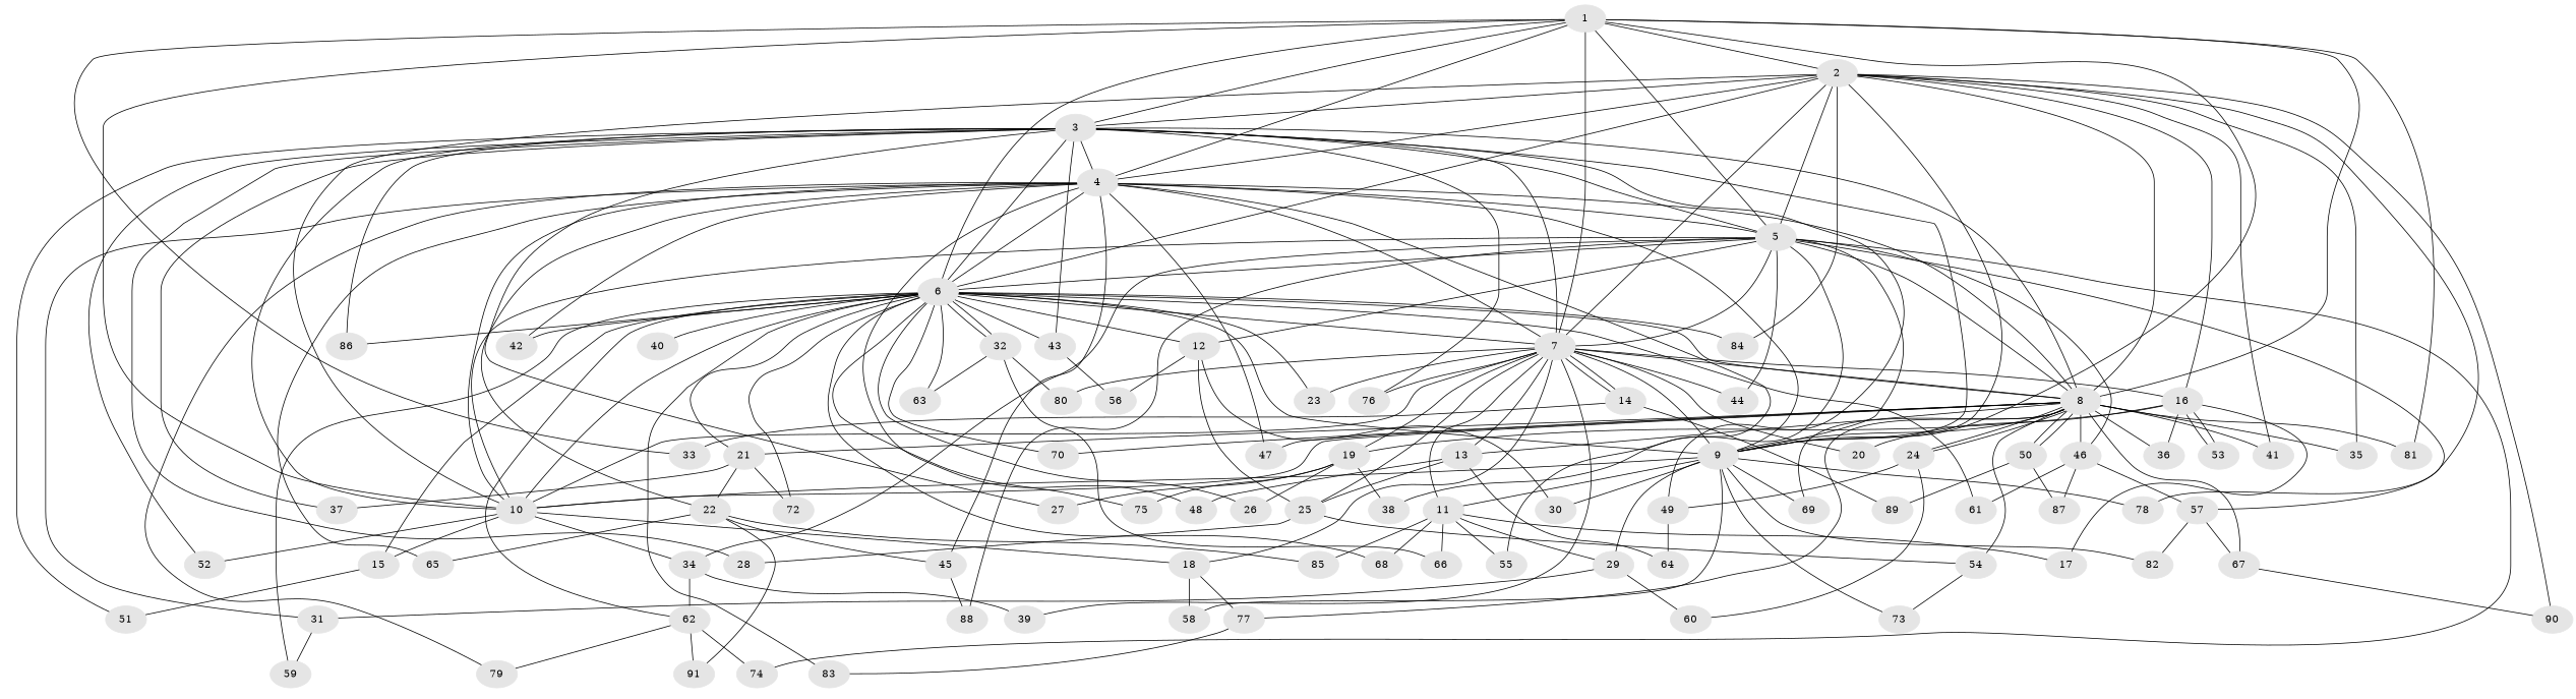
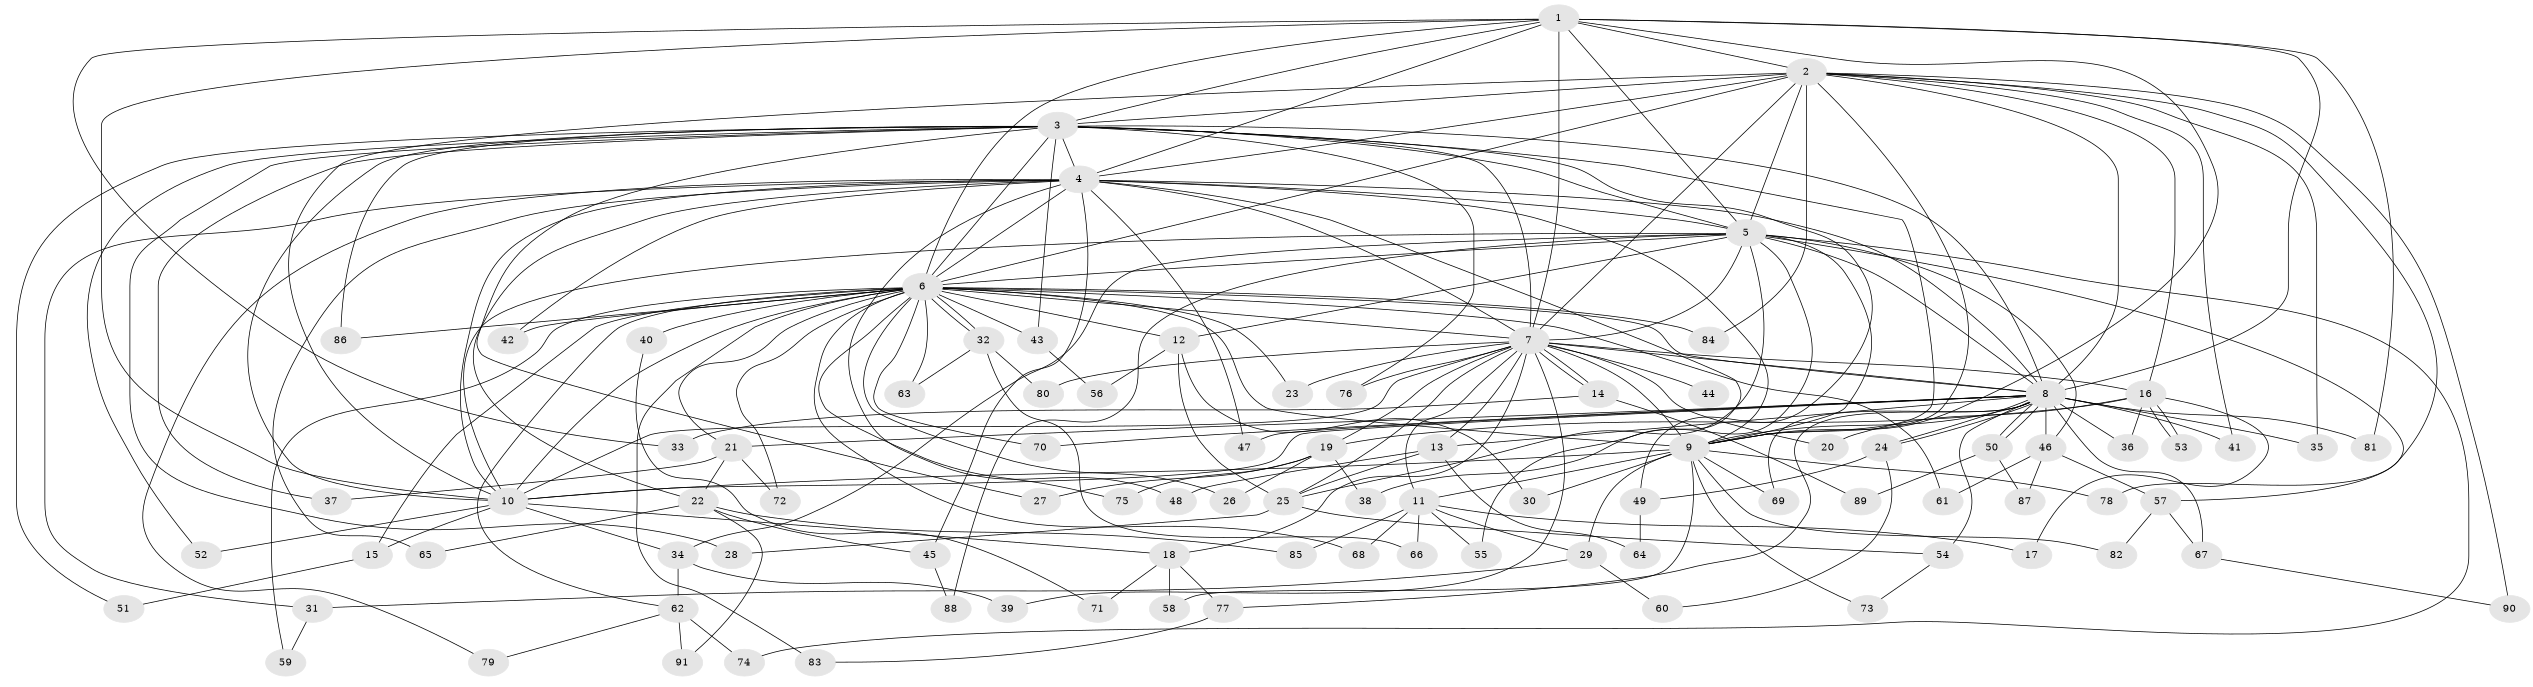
  graph {
    node [color=gray90 style=filled]
    1
    2
    3
    4
    5
    6
    7
    8
    9
    10
    33
    81
    16
    35
    41
    78
    84
    90
    27
    28
    37
    43
    49
    51
    52
    76
    86
    22
    31
    42
    45
    47
    48
    55
    65
    79
    12
    34
    38
    44
    46
    57
    74
    88
    15
    21
    23
    26
    32
    40
    59
    61
    62
    63
    68
    70
    72
    75
    83
    11
    13
    14
    18
    19
    20
    25
    39
    80
    24
    36
    50
    54
    67
    69
    77
    29
    30
    58
    73
    82
    17
    53
    56
    64
    85
    91
    87
    66
+   71
    89
    60
    1 -- 2
    1 -- 3
    1 -- 4
    1 -- 5
    1 -- 6
    1 -- 7
    1 -- 8
    1 -- 9
    1 -- 10
    1 -- 33
    1 -- 81
    2 -- 3
    2 -- 4
    2 -- 5
    2 -- 6
    2 -- 7
    2 -- 8
    2 -- 9
    2 -- 10
    2 -- 16
    2 -- 35
    2 -- 41
    2 -- 78
    2 -- 84
    2 -- 90
    3 -- 4
    3 -- 5
    3 -- 6
    3 -- 7
    3 -- 8
    3 -- 9
    3 -- 10
    3 -- 27
    3 -- 28
    3 -- 37
    3 -- 43
    3 -- 49
    3 -- 51
    3 -- 52
    3 -- 76
    3 -- 86
    4 -- 5
    4 -- 6
    4 -- 7
    4 -- 8
    4 -- 9
    4 -- 10
    4 -- 22
    4 -- 31
    4 -- 42
    4 -- 45
    4 -- 47
    4 -- 48
    4 -- 55
    4 -- 65
    4 -- 79
    5 -- 6
    5 -- 7
    5 -- 8
    5 -- 9
    5 -- 10
    5 -- 12
    5 -- 34
    5 -- 38
-   5 -- 44
+   5 -- 25
    5 -- 46
    5 -- 57
    5 -- 74
    5 -- 88
    6 -- 7
    6 -- 8
    6 -- 9
    6 -- 10
    6 -- 84
    6 -- 43
    6 -- 86
    6 -- 42
    6 -- 12
    6 -- 15
    6 -- 21
    6 -- 23
    6 -- 26
    6 -- 32
    6 -- 32
    6 -- 40
    6 -- 59
    6 -- 61
    6 -- 62
    6 -- 63
    6 -- 68
    6 -- 70
    6 -- 72
    6 -- 75
    6 -- 83
    7 -- 8
    7 -- 9
    7 -- 10
    7 -- 16
    7 -- 76
    7 -- 44
    7 -- 23
    7 -- 11
    7 -- 13
    7 -- 14
    7 -- 14
    7 -- 18
    7 -- 19
    7 -- 20
    7 -- 25
    7 -- 39
    7 -- 80
    8 -- 9
    8 -- 10
    8 -- 81
    8 -- 35
    8 -- 41
    8 -- 47
    8 -- 46
    8 -- 21
    8 -- 70
    8 -- 13
    8 -- 24
    8 -- 24
    8 -- 36
    8 -- 50
    8 -- 50
    8 -- 54
    8 -- 67
    8 -- 69
    8 -- 77
    9 -- 10
    9 -- 78
    9 -- 11
    9 -- 69
    9 -- 29
    9 -- 30
    9 -- 58
    9 -- 73
    9 -- 82
    10 -- 52
    10 -- 34
    10 -- 15
    10 -- 18
    16 -- 19
    16 -- 20
    16 -- 36
    16 -- 17
    16 -- 53
    16 -- 53
    43 -- 56
    49 -- 64
    22 -- 45
    22 -- 65
    22 -- 85
    22 -- 91
    31 -- 59
    45 -- 88
    12 -- 25
    12 -- 30
    12 -- 56
    34 -- 62
    34 -- 39
    46 -- 57
    46 -- 61
    46 -- 87
    57 -- 67
    57 -- 82
    15 -- 51
    21 -- 37
    21 -- 22
    21 -- 72
    32 -- 63
    32 -- 80
    32 -- 66
+   40 -- 71
    62 -- 79
    62 -- 74
    62 -- 91
    11 -- 55
    11 -- 68
    11 -- 29
    11 -- 17
    11 -- 85
    11 -- 66
    13 -- 48
    13 -- 25
    13 -- 64
    14 -- 33
    14 -- 89
    18 -- 77
    18 -- 58
+   18 -- 71
    19 -- 27
    19 -- 38
    19 -- 26
    19 -- 75
    25 -- 28
    25 -- 54
    24 -- 49
    24 -- 60
    50 -- 87
    50 -- 89
    54 -- 73
    67 -- 90
    77 -- 83
    29 -- 31
    29 -- 60
  }
